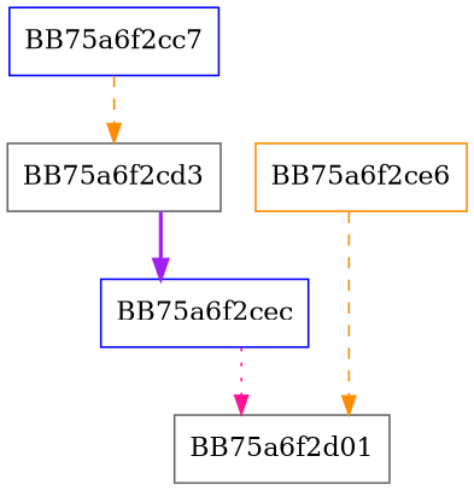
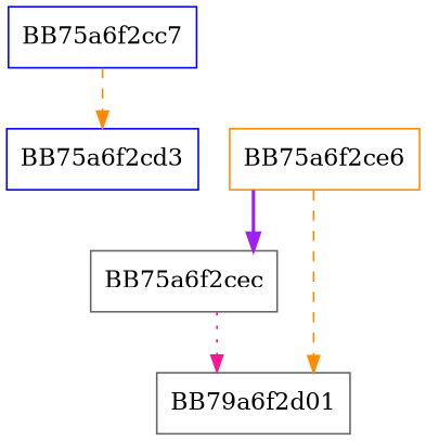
  digraph {
    splines=ortho
    node [color=blue shape=box]
    edge [color=darkorange style=dashed]
    BB75a6f2cc7
-   BB75a6f2cd3 [color=gray40]
-   BB75a6f2d01 [color=gray40]
+   BB75a6f2cd3
+   BB75a6f2d01 [color=gray40 label=BB79a6f2d01]
    BB75a6f2ce6 [color=darkorange]
-   BB75a6f2cec
+   BB75a6f2cec [color=gray40]
    BB75a6f2cc7 -> BB75a6f2cd3
    BB75a6f2ce6 -> BB75a6f2d01
-   BB75a6f2cd3 -> BB75a6f2cec [color=purple style=bold]
+   BB75a6f2ce6 -> BB75a6f2cec [color=purple style=bold]
    BB75a6f2cec -> BB75a6f2d01 [color=deeppink style=dotted]
  }
